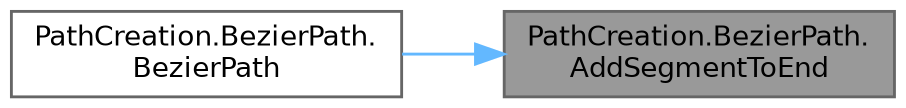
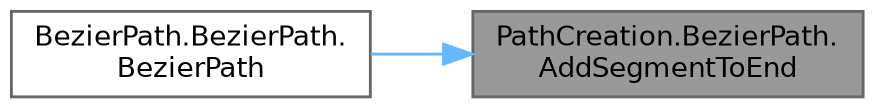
  digraph {
    rankdir=RL
    node [fontname=Helvetica fontsize=10 shape=box style=filled]
    n1 [color=gray40 fillcolor=grey60 fontcolor=black height=0.2 label="PathCreation.BezierPath.\lAddSegmentToEnd" width=0.4]
-   n2 [color=grey40 fillcolor=white height=0.2 label="PathCreation.BezierPath.\lBezierPath" width=0.4]
+   n2 [color=grey40 fillcolor=white height=0.2 label="BezierPath.BezierPath.\lBezierPath" width=0.4]
    n1 -> n2 [color=steelblue1 dir=back fontname=Helvetica fontsize=10 labelfontname=Helvetica labelfontsize=10 style=solid]
  }
